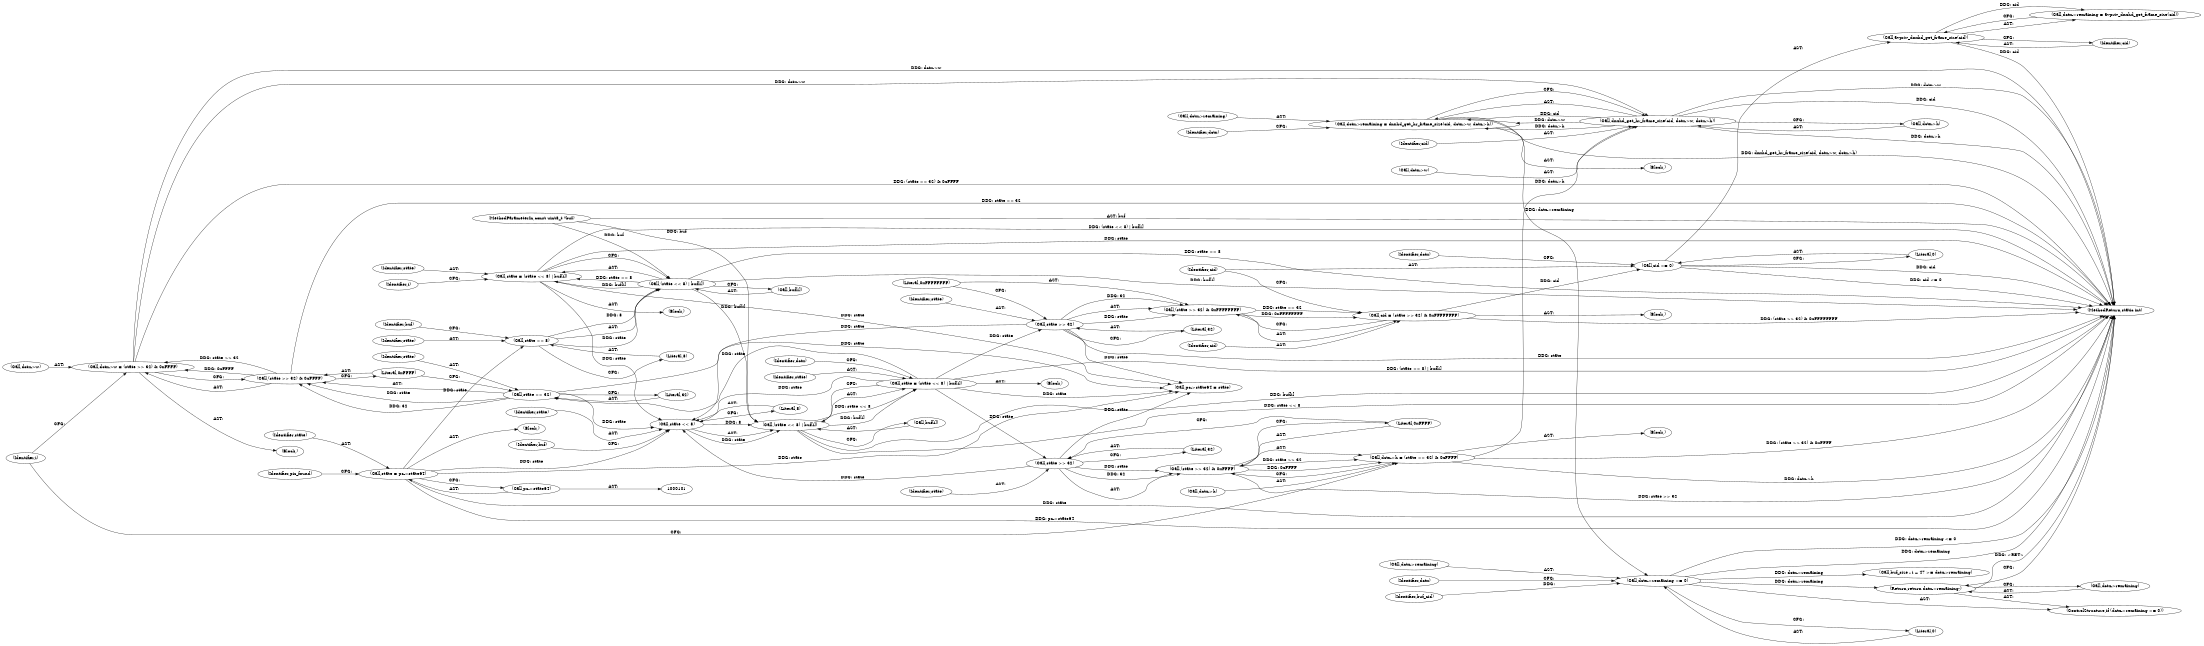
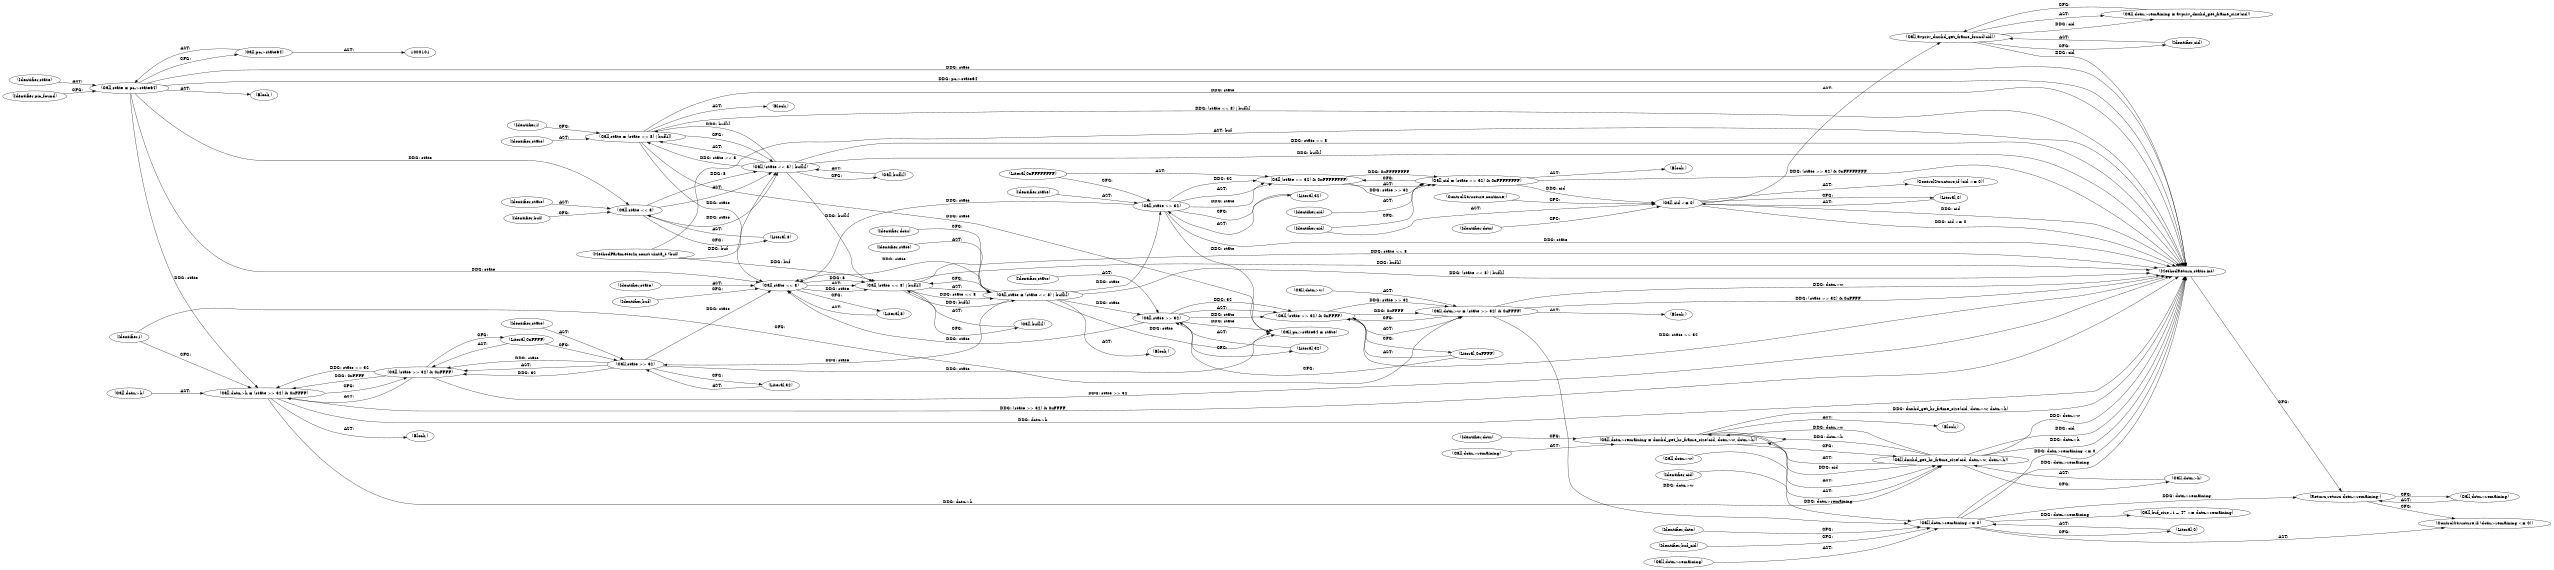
  digraph {
    rankdir=LR
    n1 [label="(Return,return dctx->remaining;)"]
    n2 [label="(Call,dctx->remaining)"]
    n3 [label="(ControlStructure,if (dctx->remaining <= 0))"]
    n4 [label="(MethodReturn,static int)"]
    n5 [label="(Call,dctx->remaining <= 0)"]
    n6 [label="(Literal,0)"]
    n7 [label="(Call,buf_size - i + 47 >= dctx->remaining)"]
    n8 [label="(Call,dctx->remaining = dnxhd_get_hr_frame_size(cid, dctx->w, dctx->h))"]
    n9 [label="(Call,dnxhd_get_hr_frame_size(cid, dctx->w, dctx->h))"]
    n10 [label="(Block,)"]
    n11 [label="(Call,dctx->h)"]
-   n12 [label="(Call,avpriv_dnxhd_get_frame_size(cid))"]
+   n12 [label="(Call,avpriv_dnxhd_get_frame_found(cid))"]
    n13 [label="(Call,dctx->remaining = avpriv_dnxhd_get_frame_size(cid))"]
    n14 [label="(Identifier,cid)"]
    n15 [label="(Call,cid <= 0)"]
+   n16 [label="(ControlStructure,if (cid <= 0))"]
    n17 [label="(Literal,0)"]
    n18 [label="(Call,cid = (state >> 32) & 0xFFFFFFFF)"]
    n19 [label="(Call,(state >> 32) & 0xFFFFFFFF)"]
    n20 [label="(Block,)"]
    n21 [label="(Literal,0xFFFFFFFF)"]
    n22 [label="(Call,state >> 32)"]
    n23 [label="(Call,state << 8)"]
    n24 [label="(Call,pc->state64 = state)"]
    n25 [label="(Literal,32)"]
    n26 [label="(Call,(state << 8) | buf[i])"]
    n27 [label="(Literal,8)"]
    n28 [label="(Call,state = (state << 8) | buf[i])"]
    n29 [label="(Call,state >> 32)"]
    n30 [label="(Call,state >> 32)"]
    n31 [label="(Block,)"]
    n32 [label="(Call,buf[i])"]
    n33 [label="(Call,(state >> 32) & 0xFFFF)"]
    n34 [label="(Literal,32)"]
    n35 [label="(Call,(state >> 32) & 0xFFFF)"]
    n36 [label="(Literal,32)"]
    n37 [label="(Call,state = (state << 8) | buf[i])"]
    n38 [label="(Call,(state << 8) | buf[i])"]
    n39 [label="(Block,)"]
    n40 [label="(Call,buf[i])"]
    n41 [label="(Call,state << 8)"]
    n42 [label="(Literal,8)"]
    n43 [label="(Call,state = pc->state64)"]
    n44 [label="(Block,)"]
    n45 [label="(Call,pc->state64)"]
    1000101
    n47 [label="(MethodParameterIn,const uint8_t *buf)"]
    n48 [label="(Call,dctx->w = (state >> 32) & 0xFFFF)"]
    n49 [label="(Literal,0xFFFF)"]
    n50 [label="(Call,dctx->h = (state >> 32) & 0xFFFF)"]
    n51 [label="(Literal,0xFFFF)"]
    n52 [label="(Block,)"]
    n53 [label="(Block,)"]
    n54 [label="(Identifier,cid)"]
+   n55 [label="(ControlStructure,continue;)"]
    n56 [label="(Identifier,cid)"]
    n57 [label="(Identifier,state)"]
    n58 [label="(Identifier,buf)"]
    n59 [label="(Identifier,cid)"]
    n60 [label="(Identifier,buf_cid)"]
    n61 [label="(Identifier,dctx)"]
    n62 [label="(Call,dctx->remaining)"]
    n63 [label="(Call,dctx->h)"]
    n64 [label="(Identifier,state)"]
    n65 [label="(Identifier,dctx)"]
    n66 [label="(Identifier,state)"]
    n67 [label="(Call,dctx->remaining)"]
    n68 [label="(Identifier,state)"]
    n69 [label="(Identifier,buf)"]
    n70 [label="(Identifier,state)"]
    n71 [label="(Identifier,state)"]
    n72 [label="(Identifier,dctx)"]
    n73 [label="(Identifier,i)"]
    n74 [label="(Call,dctx->w)"]
    n75 [label="(Call,dctx->w)"]
    n76 [label="(Identifier,dctx)"]
    n77 [label="(Identifier,state)"]
    n78 [label="(Identifier,pic_found)"]
    n79 [label="(Identifier,i)"]
    n80 [label="(Identifier,state)"]
    n1 -> n2 [label="CFG: "]
-   n1 -> n3 [label="AST: "]
-   n1 -> n4 [label="DDG: <RET>"]
+   n1 -> n3 [label="CFG: "]
    n2 -> n1 [label="AST: "]
    n4 -> n1 [label="CFG: "]
    n5 -> n1 [label="DDG: dctx->remaining"]
    n5 -> n3 [label="AST: "]
    n5 -> n4 [label="DDG: dctx->remaining <= 0"]
    n5 -> n4 [label="DDG: dctx->remaining"]
    n5 -> n6 [label="CFG: "]
    n5 -> n7 [label="DDG: dctx->remaining"]
    n6 -> n5 [label="AST: "]
    n8 -> n4 [label="DDG: dnxhd_get_hr_frame_size(cid, dctx->w, dctx->h)"]
    n8 -> n5 [label="DDG: dctx->remaining"]
    n8 -> n9 [label="CFG: "]
    n8 -> n10 [label="AST: "]
    n9 -> n4 [label="DDG: dctx->w"]
    n9 -> n4 [label="DDG: cid"]
    n9 -> n4 [label="DDG: dctx->h"]
    n9 -> n8 [label="AST: "]
    n9 -> n8 [label="DDG: cid"]
    n9 -> n8 [label="DDG: dctx->w"]
    n9 -> n8 [label="DDG: dctx->h"]
    n9 -> n11 [label="CFG: "]
    n11 -> n9 [label="AST: "]
    n12 -> n4 [label="DDG: cid"]
    n12 -> n13 [label="AST: "]
    n12 -> n13 [label="DDG: cid"]
    n12 -> n14 [label="CFG: "]
    n13 -> n12 [label="CFG: "]
    n14 -> n12 [label="AST: "]
    n15 -> n4 [label="DDG: cid"]
    n15 -> n4 [label="DDG: cid <= 0"]
    n15 -> n12 [label="AST: "]
+   n15 -> n16 [label="AST: "]
    n15 -> n17 [label="CFG: "]
    n17 -> n15 [label="AST: "]
    n18 -> n4 [label="DDG: (state >> 32) & 0xFFFFFFFF"]
    n18 -> n15 [label="DDG: cid"]
    n18 -> n19 [label="CFG: "]
    n18 -> n20 [label="AST: "]
    n19 -> n18 [label="AST: "]
    n19 -> n18 [label="DDG: state >> 32"]
    n19 -> n18 [label="DDG: 0xFFFFFFFF"]
    n21 -> n19 [label="AST: "]
    n21 -> n22 [label="CFG: "]
    n22 -> n4 [label="DDG: state"]
    n22 -> n19 [label="AST: "]
    n22 -> n19 [label="DDG: state"]
    n22 -> n19 [label="DDG: 32"]
    n22 -> n23 [label="DDG: state"]
    n22 -> n24 [label="DDG: state"]
    n22 -> n25 [label="CFG: "]
    n23 -> n26 [label="AST: "]
    n23 -> n26 [label="DDG: state"]
    n23 -> n26 [label="DDG: 8"]
    n23 -> n27 [label="CFG: "]
    n25 -> n22 [label="AST: "]
    n26 -> n4 [label="DDG: buf[i]"]
    n26 -> n4 [label="DDG: state << 8"]
    n26 -> n28 [label="AST: "]
    n26 -> n28 [label="DDG: state << 8"]
    n26 -> n28 [label="DDG: buf[i]"]
    n26 -> n32 [label="CFG: "]
    n27 -> n23 [label="AST: "]
    n28 -> n4 [label="DDG: (state << 8) | buf[i]"]
    n28 -> n22 [label="DDG: state"]
    n28 -> n23 [label="DDG: state"]
    n28 -> n24 [label="DDG: state"]
    n28 -> n26 [label="CFG: "]
    n28 -> n29 [label="DDG: state"]
    n28 -> n30 [label="DDG: state"]
    n28 -> n31 [label="AST: "]
    n29 -> n23 [label="DDG: state"]
    n29 -> n24 [label="DDG: state"]
    n29 -> n33 [label="AST: "]
    n29 -> n33 [label="DDG: state"]
    n29 -> n33 [label="DDG: 32"]
    n29 -> n34 [label="CFG: "]
    n30 -> n23 [label="DDG: state"]
    n30 -> n24 [label="DDG: state"]
    n30 -> n35 [label="AST: "]
    n30 -> n35 [label="DDG: state"]
    n30 -> n35 [label="DDG: 32"]
    n30 -> n36 [label="CFG: "]
    n32 -> n26 [label="AST: "]
    n33 -> n4 [label="DDG: state >> 32"]
    n33 -> n48 [label="AST: "]
    n33 -> n48 [label="DDG: state >> 32"]
    n33 -> n48 [label="DDG: 0xFFFF"]
    n33 -> n49 [label="CFG: "]
    n34 -> n29 [label="AST: "]
    n35 -> n4 [label="DDG: state >> 32"]
    n35 -> n50 [label="AST: "]
    n35 -> n50 [label="DDG: state >> 32"]
    n35 -> n50 [label="DDG: 0xFFFF"]
    n35 -> n51 [label="CFG: "]
    n36 -> n30 [label="AST: "]
    n37 -> n4 [label="DDG: state"]
    n37 -> n4 [label="DDG: (state << 8) | buf[i]"]
    n37 -> n23 [label="DDG: state"]
    n37 -> n24 [label="DDG: state"]
    n37 -> n38 [label="CFG: "]
    n37 -> n39 [label="AST: "]
    n38 -> n4 [label="DDG: buf[i]"]
    n38 -> n4 [label="DDG: state << 8"]
    n38 -> n26 [label="DDG: buf[i]"]
    n38 -> n37 [label="AST: "]
    n38 -> n37 [label="DDG: state << 8"]
    n38 -> n37 [label="DDG: buf[i]"]
    n38 -> n40 [label="CFG: "]
    n40 -> n38 [label="AST: "]
    n41 -> n38 [label="AST: "]
    n41 -> n38 [label="DDG: state"]
    n41 -> n38 [label="DDG: 8"]
    n41 -> n42 [label="CFG: "]
    n42 -> n41 [label="AST: "]
    n43 -> n4 [label="DDG: state"]
    n43 -> n4 [label="DDG: pc->state64"]
    n43 -> n23 [label="DDG: state"]
-   n43 -> n24 [label="DDG: state"]
+   n43 -> n50 [label="DDG: state"]
    n43 -> n41 [label="DDG: state"]
    n43 -> n44 [label="AST: "]
    n43 -> n45 [label="CFG: "]
    n45 -> n43 [label="AST: "]
    n45 -> 1000101 [label="AST: "]
    n47 -> n4 [label="AST: buf"]
    n47 -> n26 [label="DDG: buf"]
    n47 -> n38 [label="DDG: buf"]
    n48 -> n4 [label="DDG: dctx->w"]
    n48 -> n4 [label="DDG: (state >> 32) & 0xFFFF"]
-   n48 -> n9 [label="DDG: dctx->w"]
+   n48 -> n5 [label="DDG: dctx->w"]
    n48 -> n33 [label="CFG: "]
    n48 -> n52 [label="AST: "]
    n49 -> n29 [label="CFG: "]
    n49 -> n33 [label="AST: "]
    n50 -> n4 [label="DDG: dctx->h"]
    n50 -> n4 [label="DDG: (state >> 32) & 0xFFFF"]
    n50 -> n9 [label="DDG: dctx->h"]
    n50 -> n35 [label="CFG: "]
    n50 -> n53 [label="AST: "]
    n51 -> n30 [label="CFG: "]
    n51 -> n35 [label="AST: "]
    n54 -> n15 [label="AST: "]
    n54 -> n18 [label="CFG: "]
+   n55 -> n15 [label="CFG: "]
    n56 -> n9 [label="AST: "]
    n57 -> n29 [label="AST: "]
    n58 -> n23 [label="CFG: "]
    n59 -> n18 [label="AST: "]
-   n60 -> n5 [label="DDG: "]
+   n60 -> n5 [label="CFG: "]
    n61 -> n15 [label="CFG: "]
    n62 -> n5 [label="AST: "]
    n63 -> n50 [label="AST: "]
    n64 -> n43 [label="AST: "]
    n65 -> n5 [label="CFG: "]
    n66 -> n37 [label="AST: "]
    n67 -> n8 [label="AST: "]
    n68 -> n41 [label="AST: "]
    n69 -> n41 [label="CFG: "]
    n70 -> n30 [label="AST: "]
    n71 -> n22 [label="AST: "]
    n72 -> n8 [label="CFG: "]
    n73 -> n48 [label="CFG: "]
    n73 -> n50 [label="CFG: "]
    n74 -> n48 [label="AST: "]
    n75 -> n9 [label="AST: "]
    n76 -> n28 [label="CFG: "]
    n77 -> n23 [label="AST: "]
    n78 -> n43 [label="CFG: "]
    n79 -> n37 [label="CFG: "]
    n80 -> n28 [label="AST: "]
  }
